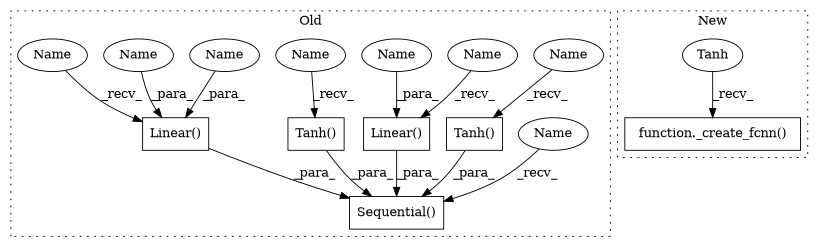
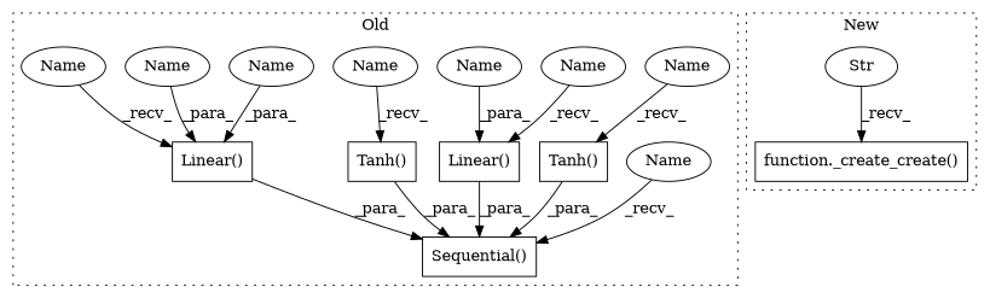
  digraph {
    node [a=87 l=2 s=7361 shape=ellipse]
    n1 [a=75 l=9 label="Tanh()" shape=box]
    n2 [a=75 l="14,1" label="Sequential()" s="7311,7445" shape=box]
    n3 [a=75 l=9 label="Tanh()" s=7409 shape=box]
    n4 [a=75 l="10,1" label="Linear()" s="7420,7444" shape=box]
    n5 [a=75 l="10,1" label="Linear()" s="7372,7406" shape=box]
    n6 [label=Name s=7420]
    n7 [label=Name s=7311]
    n8 [label=Name]
    n9 [label=Name s=7372]
    n10 [label=Name s=7409]
    n11 [l=11 label=Name s=7430]
    n12 [l=11 label=Name s=7395]
    n13 [l=11 label=Name s=7382]
-   n14 [a=75 l="13,1" label="function._create_fcnn()" s="7499,7546" shape=box]
-   n15 [a=66 l=6 label=Tanh s=7540]
+   n14 [a=75 l="13,1" label="function._create_create()" s="7499,7546" shape=box]
+   n15 [a=66 l=6 label=Str s=7540]
    subgraph cluster_1 {
      label=Old
      style=dotted
      n1
      n2
      n3
      n4
      n5
      n6
      n7
      n8
      n9
      n10
      n11
      n12
      n13
    }
    subgraph cluster_2 {
      label=New
      style=dotted
      n14
      n15
    }
    n1 -> n2 [label=_para_]
    n3 -> n2 [label=_para_]
    n4 -> n2 [label=_para_]
    n5 -> n2 [label=_para_]
    n6 -> n4 [label=_recv_]
    n7 -> n2 [label=_recv_]
    n8 -> n1 [label=_recv_]
    n9 -> n5 [label=_recv_]
    n10 -> n3 [label=_recv_]
    n11 -> n4 [label=_para_]
    n12 -> n5 [label=_para_]
    n13 -> n5 [label=_para_]
    n15 -> n14 [label=_recv_]
  }
